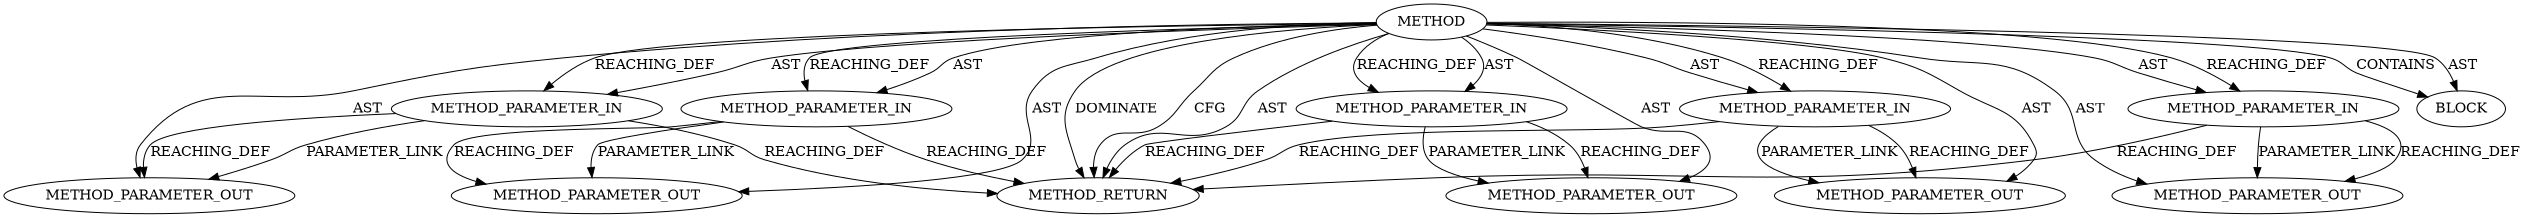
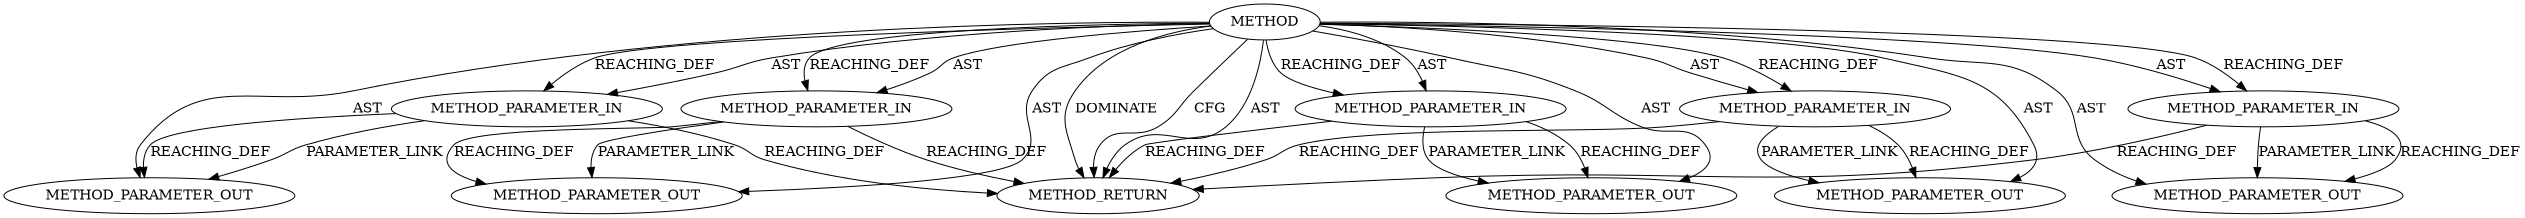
  digraph {
    node [CODE=p4 EVALUATION_STRATEGY=BY_VALUE IS_VARIADIC=false ORDER=2 TYPE_FULL_NAME=ANY]
    n1 [INDEX=4 NAME=p4 ORDER=4 label=METHOD_PARAMETER_IN]
    n2 [INDEX=4 NAME=p4 ORDER=4 label=METHOD_PARAMETER_OUT]
    n3 [CODE=RET label=METHOD_RETURN IS_VARIADIC=""]
    n4 [CODE=p3 INDEX=3 NAME=p3 ORDER=3 label=METHOD_PARAMETER_IN]
    n5 [CODE=p3 INDEX=3 NAME=p3 ORDER=3 label=METHOD_PARAMETER_OUT]
    n6 [AST_PARENT_FULL_NAME="<global>" AST_PARENT_TYPE=NAMESPACE_BLOCK CODE="<empty>" FILENAME="<empty>" FULL_NAME=bn_mul_normal IS_EXTERNAL=true NAME=bn_mul_normal ORDER=0 label=METHOD EVALUATION_STRATEGY="" IS_VARIADIC="" TYPE_FULL_NAME=""]
    n7 [CODE=p1 INDEX=1 NAME=p1 ORDER=1 label=METHOD_PARAMETER_OUT]
    n8 [CODE=p2 INDEX=2 NAME=p2 label=METHOD_PARAMETER_IN]
    n9 [CODE=p1 INDEX=1 NAME=p1 ORDER=1 label=METHOD_PARAMETER_IN]
    n10 [CODE=p2 INDEX=2 NAME=p2 label=METHOD_PARAMETER_OUT]
-   n11 [ARGUMENT_INDEX=1 CODE="<empty>" ORDER=1 label=BLOCK EVALUATION_STRATEGY="" IS_VARIADIC=""]
    n12 [CODE=p5 INDEX=5 NAME=p5 ORDER=5 label=METHOD_PARAMETER_OUT]
    n13 [CODE=p5 INDEX=5 NAME=p5 ORDER=5 label=METHOD_PARAMETER_IN]
    n1 -> n2 [VARIABLE=p4 label=REACHING_DEF]
    n1 -> n2 [label=PARAMETER_LINK]
    n1 -> n3 [VARIABLE=p4 label=REACHING_DEF]
    n4 -> n3 [VARIABLE=p3 label=REACHING_DEF]
    n4 -> n5 [VARIABLE=p3 label=REACHING_DEF]
    n4 -> n5 [label=PARAMETER_LINK]
    n6 -> n1 [label=REACHING_DEF]
    n6 -> n1 [label=AST]
    n6 -> n2 [label=AST]
    n6 -> n3 [label=DOMINATE]
    n6 -> n3 [label=CFG]
    n6 -> n3 [label=AST]
    n6 -> n4 [label=REACHING_DEF]
    n6 -> n4 [label=AST]
    n6 -> n5 [label=AST]
    n6 -> n7 [label=AST]
    n6 -> n8 [label=AST]
    n6 -> n8 [label=REACHING_DEF]
    n6 -> n9 [label=REACHING_DEF]
    n6 -> n9 [label=AST]
    n6 -> n10 [label=AST]
-   n6 -> n11 [label=CONTAINS]
-   n6 -> n11 [label=AST]
    n6 -> n12 [label=AST]
    n6 -> n13 [label=REACHING_DEF]
    n6 -> n13 [label=AST]
    n8 -> n3 [VARIABLE=p2 label=REACHING_DEF]
    n8 -> n10 [VARIABLE=p2 label=REACHING_DEF]
    n8 -> n10 [label=PARAMETER_LINK]
    n9 -> n3 [VARIABLE=p1 label=REACHING_DEF]
    n9 -> n7 [label=PARAMETER_LINK]
    n9 -> n7 [VARIABLE=p1 label=REACHING_DEF]
    n13 -> n3 [VARIABLE=p5 label=REACHING_DEF]
    n13 -> n12 [label=PARAMETER_LINK]
    n13 -> n12 [VARIABLE=p5 label=REACHING_DEF]
  }
